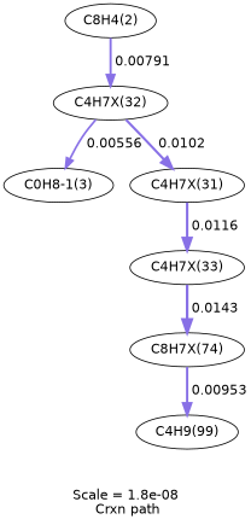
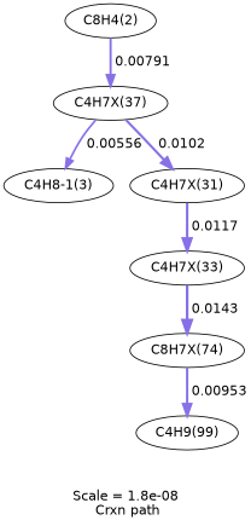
  digraph {
    fontname=Helvetica
    label="Scale = 1.8e-08\l Crxn path"
    node [fontname=Helvetica]
    edge [color="0.7, 0.51, 0.9" fontname=Helvetica]
    n1 [label="C8H4(2)"]
-   n2 [label="C4H7X(32)"]
-   n3 [label="C0H8-1(3)"]
+   n2 [label="C4H7X(37)"]
+   n3 [label="C4H8-1(3)"]
    n4 [label="C4H7X(31)"]
    n5 [label="C4H7X(33)"]
    n6 [label="C8H7X(74)"]
    n7 [label="C4H9(99)"]
    n1 -> n2 [arrowsize=1.17 color="0.7, 0.508, 0.9" label=" 0.00791" style="setlinewidth(2.35)"]
    n2 -> n3 [arrowsize=1.04 color="0.7, 0.506, 0.9" label=" 0.00556" style="setlinewidth(2.08)"]
    n2 -> n4 [arrowsize=1.27 label=" 0.0102" style="setlinewidth(2.54)"]
-   n4 -> n5 [arrowsize=1.32 color="0.7, 0.512, 0.9" label=" 0.0116" style="setlinewidth(2.64)"]
+   n4 -> n5 [arrowsize=1.32 color="0.7, 0.512, 0.9" label=" 0.0117" style="setlinewidth(2.64)"]
    n5 -> n6 [arrowsize=1.4 color="0.7, 0.514, 0.9" label=" 0.0143" style="setlinewidth(2.79)"]
    n6 -> n7 [arrowsize=1.24 label=" 0.00953" style="setlinewidth(2.49)"]
  }
